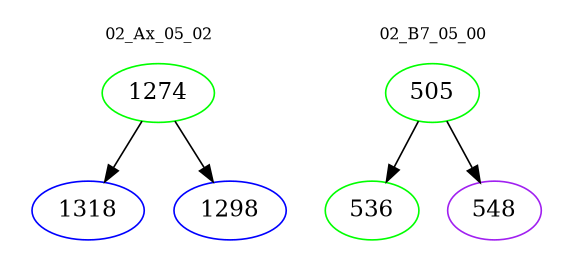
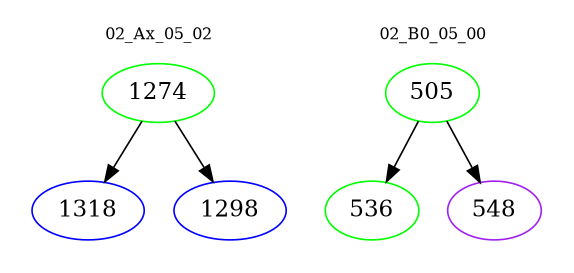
  digraph {
    node [color=green]
    edge [color=black]
    n1 [label=1274]
    n2 [color=blue label=1318]
    n3 [color=blue label=1298]
    n4 [label=505]
    n5 [label=536]
    n6 [color=purple label=548]
    subgraph cluster_1 {
      color=white
      fontsize=10
      label="02_Ax_05_02"
      n1
      n2
      n3
    }
    subgraph cluster_2 {
      color=white
      fontsize=10
-     label="02_B7_05_00"
+     label="02_B0_05_00"
      n4
      n5
      n6
    }
    n1 -> n2
    n1 -> n3
    n4 -> n5
    n4 -> n6
  }
